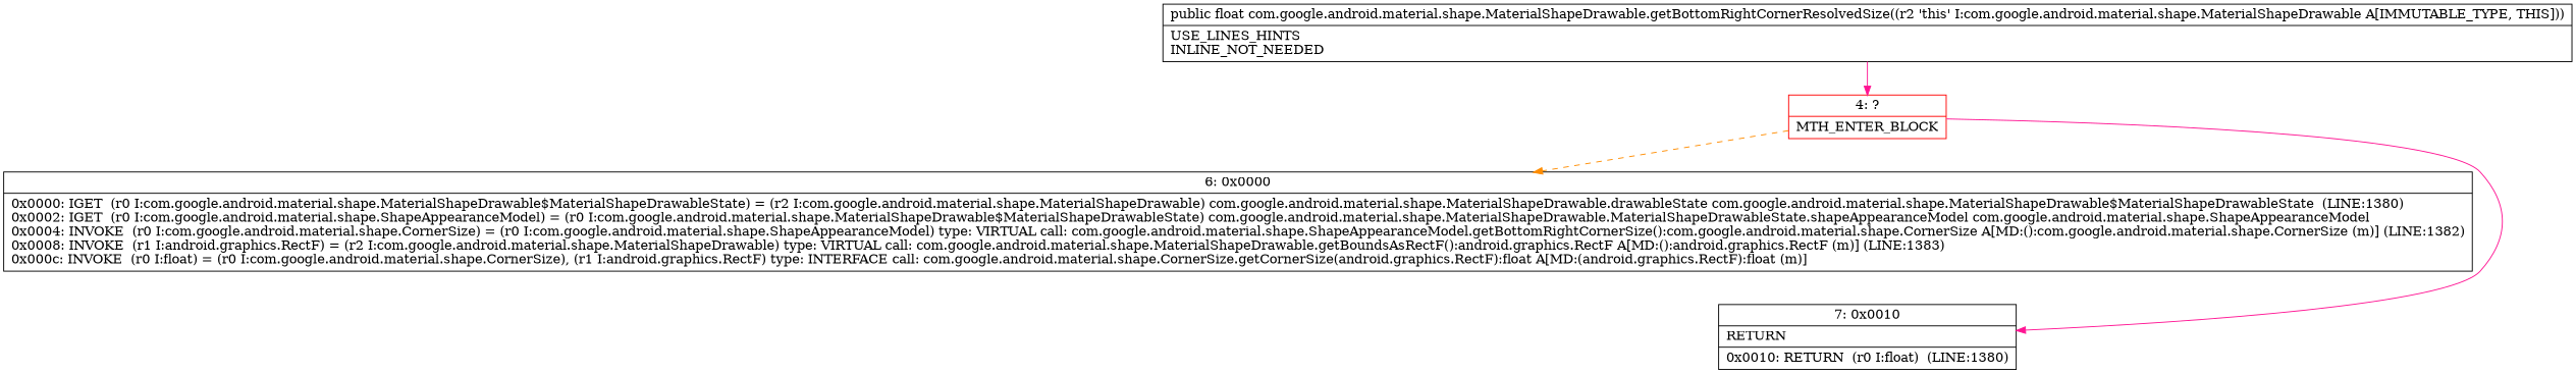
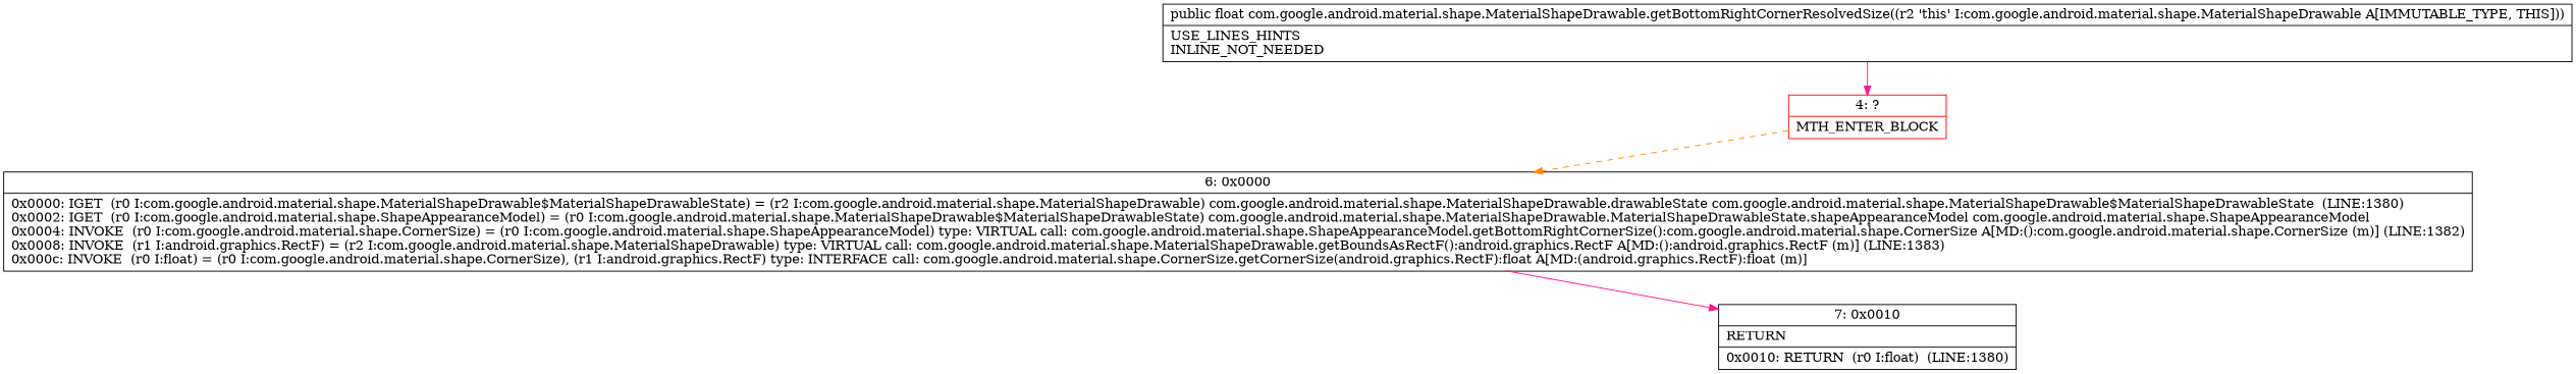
  digraph {
    node [color=black shape=record]
    edge [color=deeppink style=solid]
    n1 [color=red label="{4\:\ ?|MTH_ENTER_BLOCK\l}"]
    n2 [label="{6\:\ 0x0000|0x0000: IGET  (r0 I:com.google.android.material.shape.MaterialShapeDrawable$MaterialShapeDrawableState) = (r2 I:com.google.android.material.shape.MaterialShapeDrawable) com.google.android.material.shape.MaterialShapeDrawable.drawableState com.google.android.material.shape.MaterialShapeDrawable$MaterialShapeDrawableState  (LINE:1380)\l0x0002: IGET  (r0 I:com.google.android.material.shape.ShapeAppearanceModel) = (r0 I:com.google.android.material.shape.MaterialShapeDrawable$MaterialShapeDrawableState) com.google.android.material.shape.MaterialShapeDrawable.MaterialShapeDrawableState.shapeAppearanceModel com.google.android.material.shape.ShapeAppearanceModel \l0x0004: INVOKE  (r0 I:com.google.android.material.shape.CornerSize) = (r0 I:com.google.android.material.shape.ShapeAppearanceModel) type: VIRTUAL call: com.google.android.material.shape.ShapeAppearanceModel.getBottomRightCornerSize():com.google.android.material.shape.CornerSize A[MD:():com.google.android.material.shape.CornerSize (m)] (LINE:1382)\l0x0008: INVOKE  (r1 I:android.graphics.RectF) = (r2 I:com.google.android.material.shape.MaterialShapeDrawable) type: VIRTUAL call: com.google.android.material.shape.MaterialShapeDrawable.getBoundsAsRectF():android.graphics.RectF A[MD:():android.graphics.RectF (m)] (LINE:1383)\l0x000c: INVOKE  (r0 I:float) = (r0 I:com.google.android.material.shape.CornerSize), (r1 I:android.graphics.RectF) type: INTERFACE call: com.google.android.material.shape.CornerSize.getCornerSize(android.graphics.RectF):float A[MD:(android.graphics.RectF):float (m)]\l}"]
    n3 [label="{7\:\ 0x0010|RETURN\l|0x0010: RETURN  (r0 I:float)  (LINE:1380)\l}"]
    n4 [label="{public float com.google.android.material.shape.MaterialShapeDrawable.getBottomRightCornerResolvedSize((r2 'this' I:com.google.android.material.shape.MaterialShapeDrawable A[IMMUTABLE_TYPE, THIS]))  | USE_LINES_HINTS\lINLINE_NOT_NEEDED\l}"]
    n1 -> n2 [color=darkorange style=dashed]
-   n1 -> n3
+   n2 -> n3
    n4 -> n1
  }
